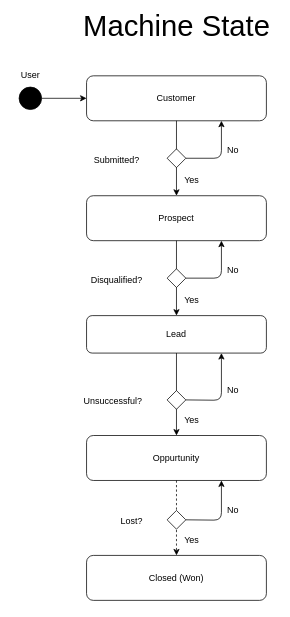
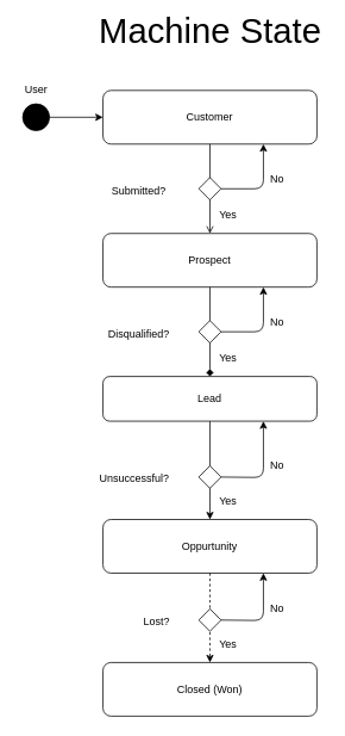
  <mxCell id="0" />
  <mxCell id="1" parent="0" />
  <mxCell id="2" value="" style="ellipse;whiteSpace=wrap;html=1;aspect=fixed;fillColor=#000000;" parent="1" vertex="1"><mxGeometry x="25" y="115" width="30" height="30" as="geometry" /></mxCell>
  <mxCell id="3" value="Customer" style="rounded=1;whiteSpace=wrap;html=1;fillColor=#FFFFFF;" parent="1" vertex="1"><mxGeometry x="115" y="100" width="240" height="60" as="geometry" /></mxCell>
  <mxCell id="4" value="Prospect" style="rounded=1;whiteSpace=wrap;html=1;fillColor=#FFFFFF;" parent="1" vertex="1"><mxGeometry x="115" y="260" width="240" height="60" as="geometry" /></mxCell>
  <mxCell id="5" value="Lead" style="rounded=1;whiteSpace=wrap;html=1;fillColor=#FFFFFF;" parent="1" vertex="1"><mxGeometry x="115" y="420" width="240" height="50" as="geometry" /></mxCell>
  <mxCell id="6" value="Oppurtunity" style="rounded=1;whiteSpace=wrap;html=1;fillColor=#FFFFFF;" parent="1" vertex="1"><mxGeometry x="115" y="580" width="240" height="60" as="geometry" /></mxCell>
  <mxCell id="7" value="Closed (Won)" style="rounded=1;whiteSpace=wrap;html=1;fillColor=#FFFFFF;" parent="1" vertex="1"><mxGeometry x="115" y="740" width="240" height="60" as="geometry" /></mxCell>
  <mxCell id="8" value="Disqualified?" style="text;html=1;resizable=0;autosize=1;align=center;verticalAlign=middle;points=[];fillColor=none;strokeColor=none;rounded=0;" parent="1" vertex="1"><mxGeometry x="115" y="362.5" width="80" height="20" as="geometry" /></mxCell>
  <mxCell id="9" value="Unsuccessful?" style="text;html=1;resizable=0;autosize=1;align=center;verticalAlign=middle;points=[];fillColor=none;strokeColor=none;rounded=0;" parent="1" vertex="1"><mxGeometry x="105" y="525" width="90" height="20" as="geometry" /></mxCell>
  <mxCell id="10" value="Lost?" style="text;html=1;resizable=0;autosize=1;align=center;verticalAlign=middle;points=[];fillColor=none;strokeColor=none;rounded=0;" parent="1" vertex="1"><mxGeometry x="155" y="685" width="40" height="20" as="geometry" /></mxCell>
  <mxCell id="11" value="Submitted?" style="text;html=1;resizable=0;autosize=1;align=center;verticalAlign=middle;points=[];fillColor=none;strokeColor=none;rounded=0;" parent="1" vertex="1"><mxGeometry x="115" y="202.5" width="80" height="20" as="geometry" /></mxCell>
- <mxCell id="12" value="" style="endArrow=classic;html=1;exitX=0.5;exitY=1;exitDx=0;exitDy=0;entryX=0.5;entryY=0;entryDx=0;entryDy=0;" parent="1" source="3" target="4" edge="1"><mxGeometry width="50" height="50" relative="1" as="geometry"><mxPoint x="-35" y="470" as="sourcePoint" /><mxPoint x="15" y="420" as="targetPoint" /></mxGeometry></mxCell>
+ <mxCell id="12" value="" style="endArrow=open;html=1;exitX=0.5;exitY=1;exitDx=0;exitDy=0;entryX=0.5;entryY=0;entryDx=0;entryDy=0;" parent="1" source="3" target="4" edge="1"><mxGeometry width="50" height="50" relative="1" as="geometry"><mxPoint x="-35" y="470" as="sourcePoint" /><mxPoint x="15" y="420" as="targetPoint" /></mxGeometry></mxCell>
  <mxCell id="13" value="" style="rhombus;whiteSpace=wrap;html=1;fillColor=#FFFFFF;" parent="1" vertex="1"><mxGeometry x="222.5" y="197.5" width="25" height="25" as="geometry" /></mxCell>
  <mxCell id="14" value="" style="endArrow=classic;html=1;exitX=1;exitY=0.5;exitDx=0;exitDy=0;entryX=0.75;entryY=1;entryDx=0;entryDy=0;" parent="1" source="13" target="3" edge="1"><mxGeometry width="50" height="50" relative="1" as="geometry"><mxPoint x="45" y="290" as="sourcePoint" /><mxPoint x="15" y="420" as="targetPoint" /><Array as="points"><mxPoint x="295" y="210" /></Array></mxGeometry></mxCell>
- <mxCell id="15" value="" style="endArrow=classic;html=1;exitX=0.5;exitY=1;exitDx=0;exitDy=0;entryX=0.5;entryY=0;entryDx=0;entryDy=0;" parent="1" source="4" target="5" edge="1"><mxGeometry width="50" height="50" relative="1" as="geometry"><mxPoint x="15" y="320" as="sourcePoint" /><mxPoint x="-15" y="450" as="targetPoint" /></mxGeometry></mxCell>
+ <mxCell id="15" value="" style="endArrow=diamond;html=1;exitX=0.5;exitY=1;exitDx=0;exitDy=0;entryX=0.5;entryY=0;entryDx=0;entryDy=0;" parent="1" source="4" target="5" edge="1"><mxGeometry width="50" height="50" relative="1" as="geometry"><mxPoint x="15" y="320" as="sourcePoint" /><mxPoint x="-15" y="450" as="targetPoint" /></mxGeometry></mxCell>
  <mxCell id="16" value="" style="endArrow=classic;html=1;exitX=0.5;exitY=1;exitDx=0;exitDy=0;entryX=0.5;entryY=0;entryDx=0;entryDy=0;" parent="1" source="5" target="6" edge="1"><mxGeometry width="50" height="50" relative="1" as="geometry"><mxPoint x="5" y="480" as="sourcePoint" /><mxPoint x="-25" y="610" as="targetPoint" /></mxGeometry></mxCell>
  <mxCell id="17" value="" style="endArrow=classic;html=1;exitX=0.5;exitY=1;exitDx=0;exitDy=0;entryX=0.5;entryY=0;entryDx=0;entryDy=0;dashed=1;" parent="1" source="6" target="7" edge="1"><mxGeometry width="50" height="50" relative="1" as="geometry"><mxPoint x="-5" y="650" as="sourcePoint" /><mxPoint x="-35" y="780" as="targetPoint" /></mxGeometry></mxCell>
  <mxCell id="18" value="" style="endArrow=classic;html=1;exitX=1;exitY=0.5;exitDx=0;exitDy=0;entryX=0.75;entryY=1;entryDx=0;entryDy=0;" parent="1" source="21" target="4" edge="1"><mxGeometry width="50" height="50" relative="1" as="geometry"><mxPoint x="-5" y="640" as="sourcePoint" /><mxPoint x="-35" y="770" as="targetPoint" /><Array as="points"><mxPoint x="295" y="370" /></Array></mxGeometry></mxCell>
  <mxCell id="19" value="" style="endArrow=classic;html=1;exitX=1;exitY=0.5;exitDx=0;exitDy=0;entryX=0.75;entryY=1;entryDx=0;entryDy=0;" parent="1" source="22" target="5" edge="1"><mxGeometry width="50" height="50" relative="1" as="geometry"><mxPoint x="25" y="480" as="sourcePoint" /><mxPoint x="-5" y="610" as="targetPoint" /><Array as="points"><mxPoint x="295" y="533" /></Array></mxGeometry></mxCell>
  <mxCell id="20" value="" style="endArrow=classic;html=1;exitX=1;exitY=0.5;exitDx=0;exitDy=0;entryX=0.75;entryY=1;entryDx=0;entryDy=0;" parent="1" source="23" target="6" edge="1"><mxGeometry width="50" height="50" relative="1" as="geometry"><mxPoint x="35" y="530" as="sourcePoint" /><mxPoint x="5" y="660" as="targetPoint" /><Array as="points"><mxPoint x="295" y="693" /></Array></mxGeometry></mxCell>
  <mxCell id="21" value="" style="rhombus;whiteSpace=wrap;html=1;fillColor=#FFFFFF;" parent="1" vertex="1"><mxGeometry x="222.5" y="357.5" width="25" height="25" as="geometry" /></mxCell>
  <mxCell id="22" value="" style="rhombus;whiteSpace=wrap;html=1;fillColor=#FFFFFF;" parent="1" vertex="1"><mxGeometry x="222.5" y="520" width="25" height="25" as="geometry" /></mxCell>
  <mxCell id="23" value="" style="rhombus;whiteSpace=wrap;html=1;fillColor=#FFFFFF;" parent="1" vertex="1"><mxGeometry x="222.5" y="680" width="25" height="25" as="geometry" /></mxCell>
  <mxCell id="24" value="User" style="text;html=1;resizable=0;autosize=1;align=center;verticalAlign=middle;points=[];fillColor=none;strokeColor=none;rounded=0;" parent="1" vertex="1"><mxGeometry x="20" y="90" width="40" height="20" as="geometry" /></mxCell>
  <mxCell id="25" value="Yes" style="text;html=1;resizable=0;autosize=1;align=center;verticalAlign=middle;points=[];fillColor=none;strokeColor=none;rounded=0;" parent="1" vertex="1"><mxGeometry x="235" y="230" width="40" height="20" as="geometry" /></mxCell>
  <mxCell id="26" value="No" style="text;html=1;resizable=0;autosize=1;align=center;verticalAlign=middle;points=[];fillColor=none;strokeColor=none;rounded=0;" parent="1" vertex="1"><mxGeometry x="295" y="190" width="30" height="20" as="geometry" /></mxCell>
  <mxCell id="27" value="No" style="text;html=1;resizable=0;autosize=1;align=center;verticalAlign=middle;points=[];fillColor=none;strokeColor=none;rounded=0;" parent="1" vertex="1"><mxGeometry x="295" y="350" width="30" height="20" as="geometry" /></mxCell>
  <mxCell id="28" value="No" style="text;html=1;resizable=0;autosize=1;align=center;verticalAlign=middle;points=[];fillColor=none;strokeColor=none;rounded=0;" parent="1" vertex="1"><mxGeometry x="295" y="510" width="30" height="20" as="geometry" /></mxCell>
  <mxCell id="29" value="No" style="text;html=1;resizable=0;autosize=1;align=center;verticalAlign=middle;points=[];fillColor=none;strokeColor=none;rounded=0;" parent="1" vertex="1"><mxGeometry x="295" y="670" width="30" height="20" as="geometry" /></mxCell>
  <mxCell id="30" value="Yes" style="text;html=1;resizable=0;autosize=1;align=center;verticalAlign=middle;points=[];fillColor=none;strokeColor=none;rounded=0;" parent="1" vertex="1"><mxGeometry x="235" y="390" width="40" height="20" as="geometry" /></mxCell>
  <mxCell id="31" value="Yes" style="text;html=1;resizable=0;autosize=1;align=center;verticalAlign=middle;points=[];fillColor=none;strokeColor=none;rounded=0;" parent="1" vertex="1"><mxGeometry x="235" y="550" width="40" height="20" as="geometry" /></mxCell>
  <mxCell id="32" value="Yes" style="text;html=1;resizable=0;autosize=1;align=center;verticalAlign=middle;points=[];fillColor=none;strokeColor=none;rounded=0;" parent="1" vertex="1"><mxGeometry x="235" y="710" width="40" height="20" as="geometry" /></mxCell>
  <mxCell id="33" value="" style="endArrow=classic;html=1;exitX=1;exitY=0.5;exitDx=0;exitDy=0;entryX=0;entryY=0.5;entryDx=0;entryDy=0;" parent="1" source="2" target="3" edge="1"><mxGeometry width="50" height="50" relative="1" as="geometry"><mxPoint x="-35" y="480" as="sourcePoint" /><mxPoint x="15" y="430" as="targetPoint" /></mxGeometry></mxCell>
  <mxCell id="34" value="&lt;font style=&quot;font-size: 39px&quot;&gt;Machine State&lt;/font&gt;" style="text;html=1;resizable=0;autosize=1;align=center;verticalAlign=middle;points=[];fillColor=none;strokeColor=none;rounded=0;" parent="1" vertex="1"><mxGeometry x="105" y="20" width="260" height="30" as="geometry" /></mxCell>
